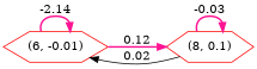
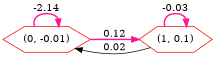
  digraph {
    rankdir=LR
    node [color=red shape=hexagon]
    edge [color=deeppink style=bold]
-   n1 [label="(6, -0.01)"]
-   n2 [label="(8, 0.1)"]
+   n1 [label="(0, -0.01)"]
+   n2 [label="(1, 0.1)"]
    n1 -> n1 [label=-2.14]
    n1 -> n2 [label=0.12]
    n2 -> n1 [label=0.02 color=black style=solid]
    n2 -> n2 [label=-0.03]
  }
